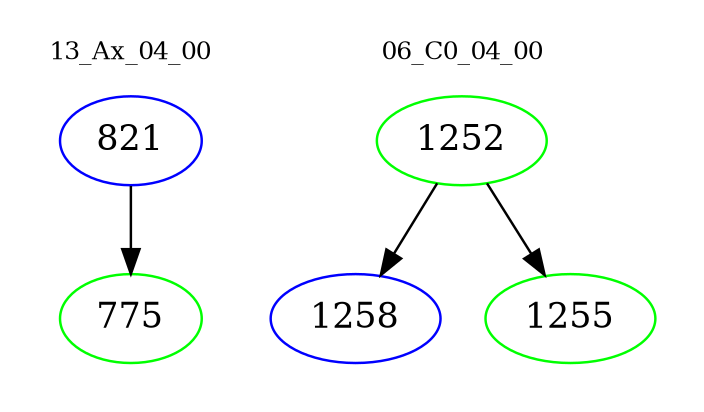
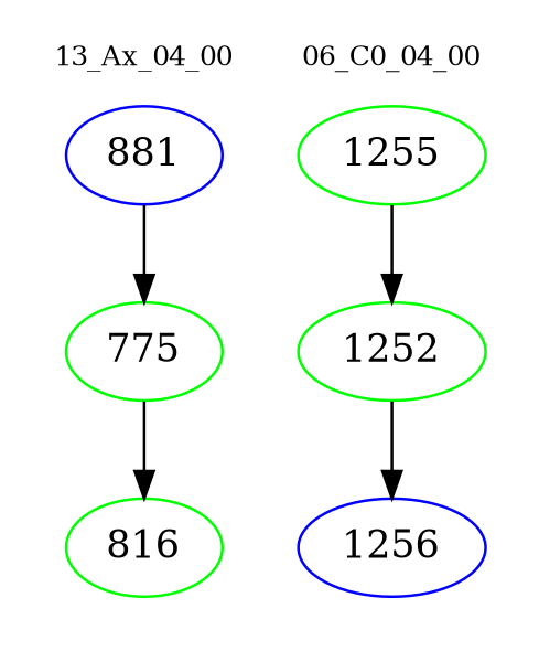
  digraph {
    node [color=green]
    edge [color=black]
-   n1 [color=blue label=821]
+   n1 [color=blue label=881]
    n2 [label=775]
-   n4 [color=blue label=1258]
+   n3 [label=816]
+   n4 [color=blue label=1256]
    n5 [label=1252]
    n6 [label=1255]
    subgraph cluster_1 {
      color=white
      fontsize=10
      label="13_Ax_04_00"
      n1
      n2
+     n3
    }
    subgraph cluster_2 {
      color=white
      fontsize=10
      label="06_C0_04_00"
      n4
      n5
      n6
    }
    n1 -> n2
+   n2 -> n3
    n5 -> n4
-   n5 -> n6
+   n6 -> n5
  }
